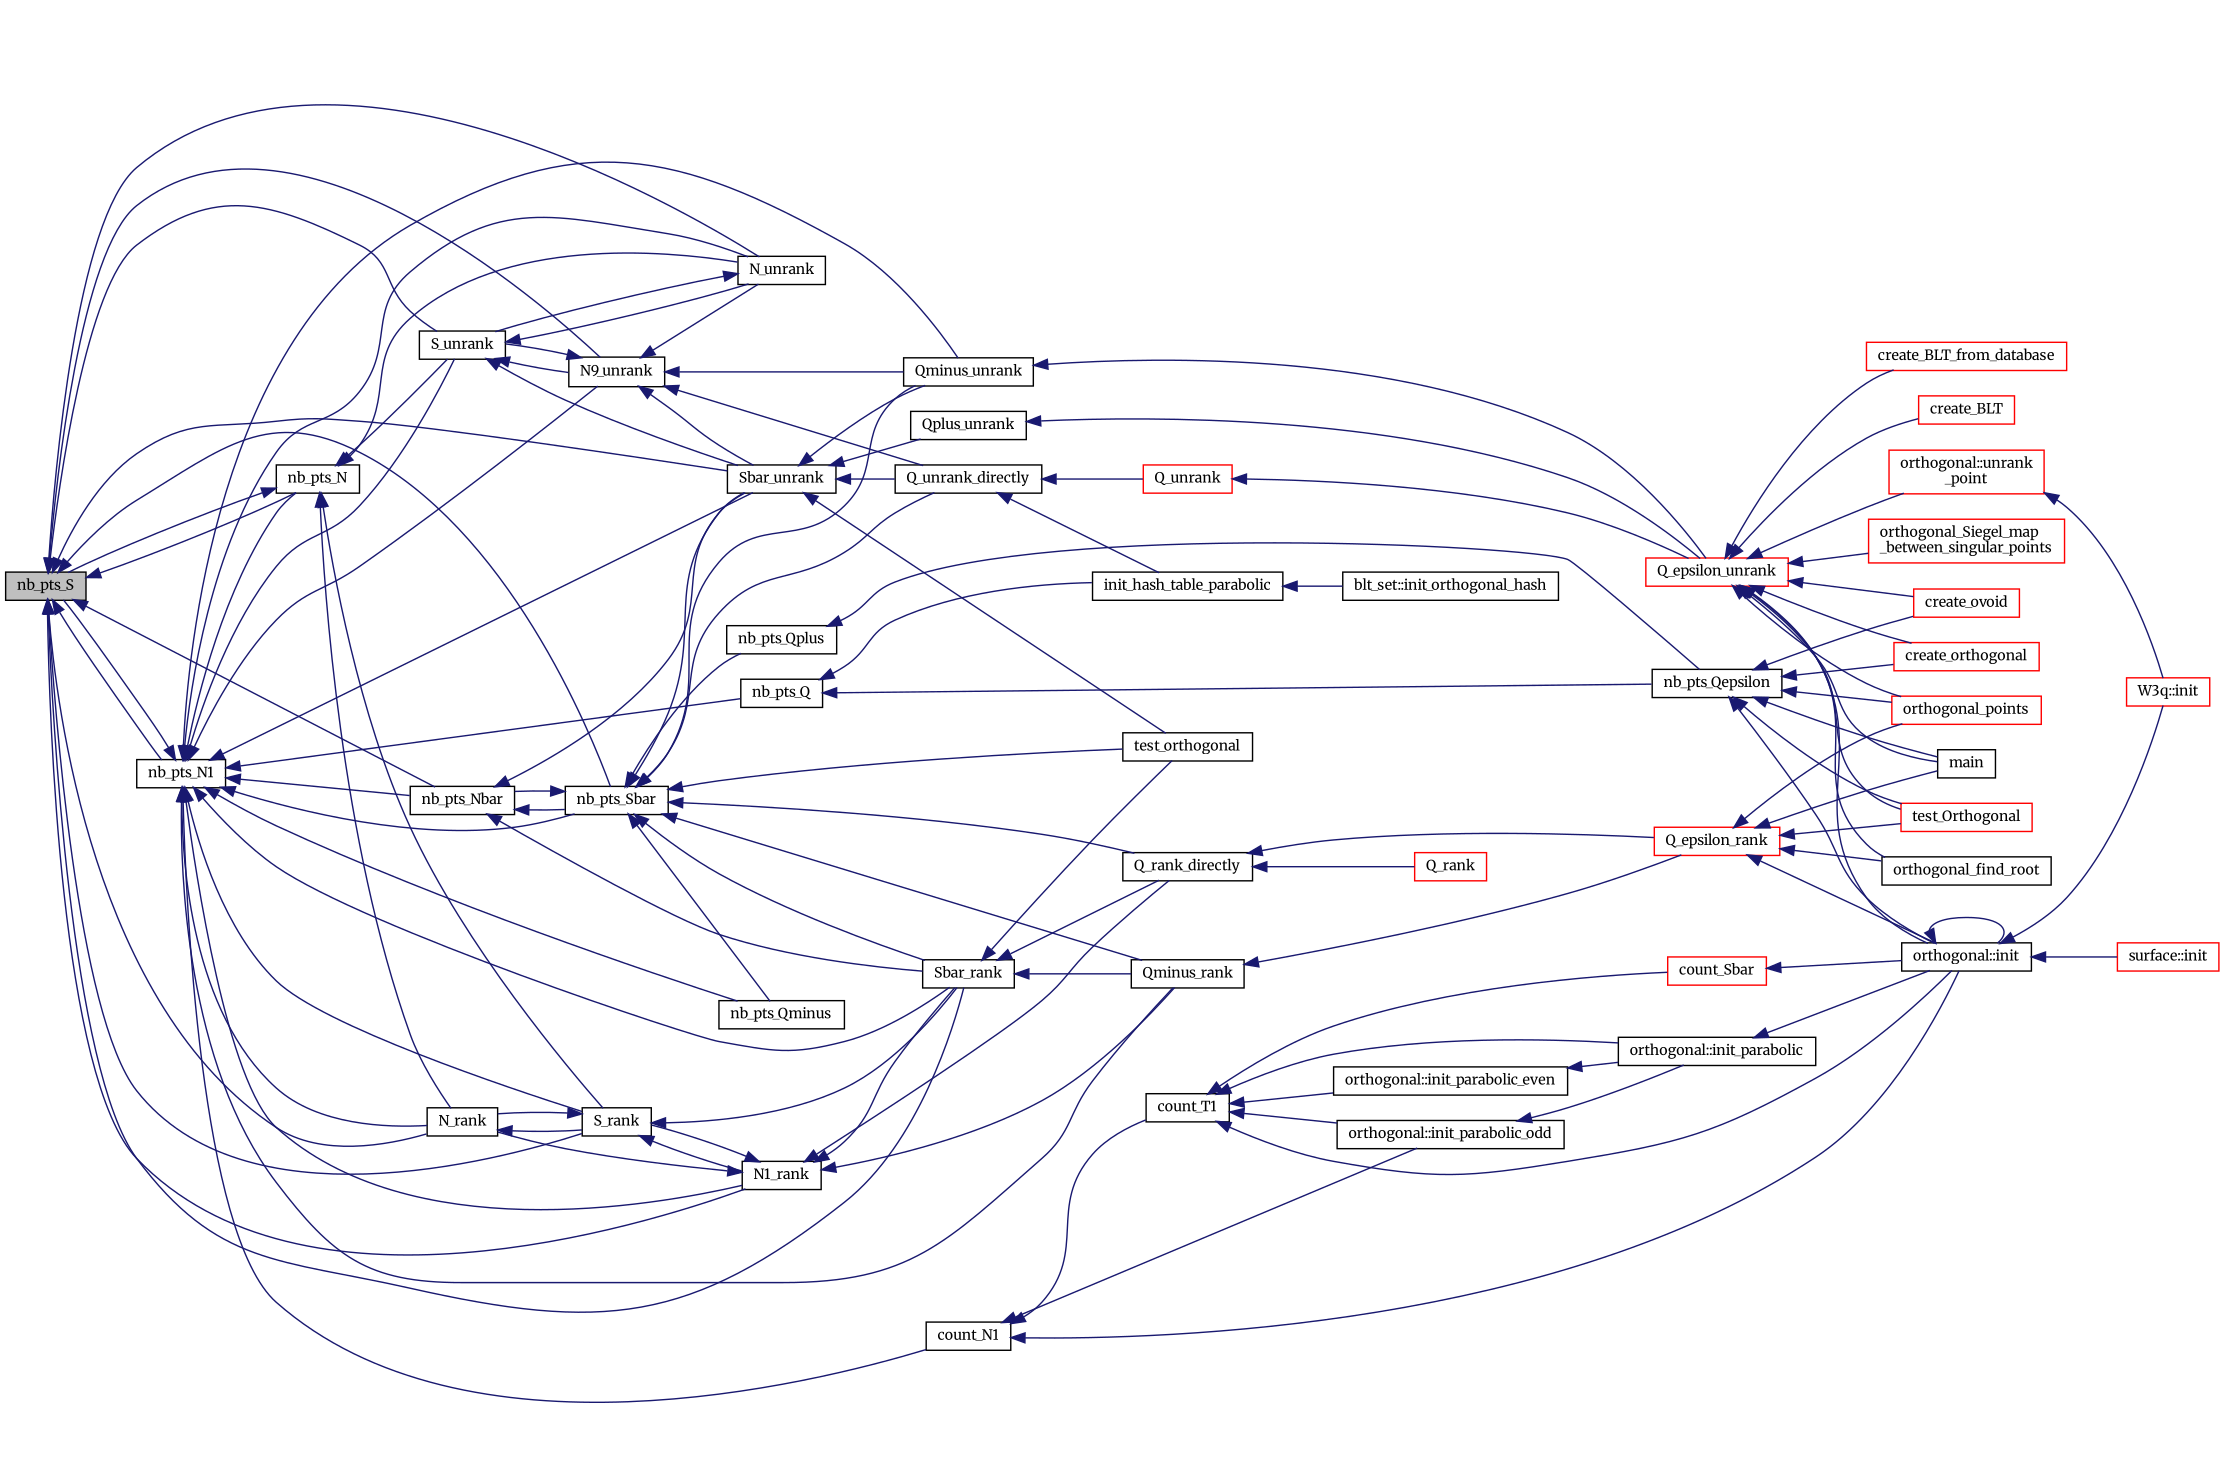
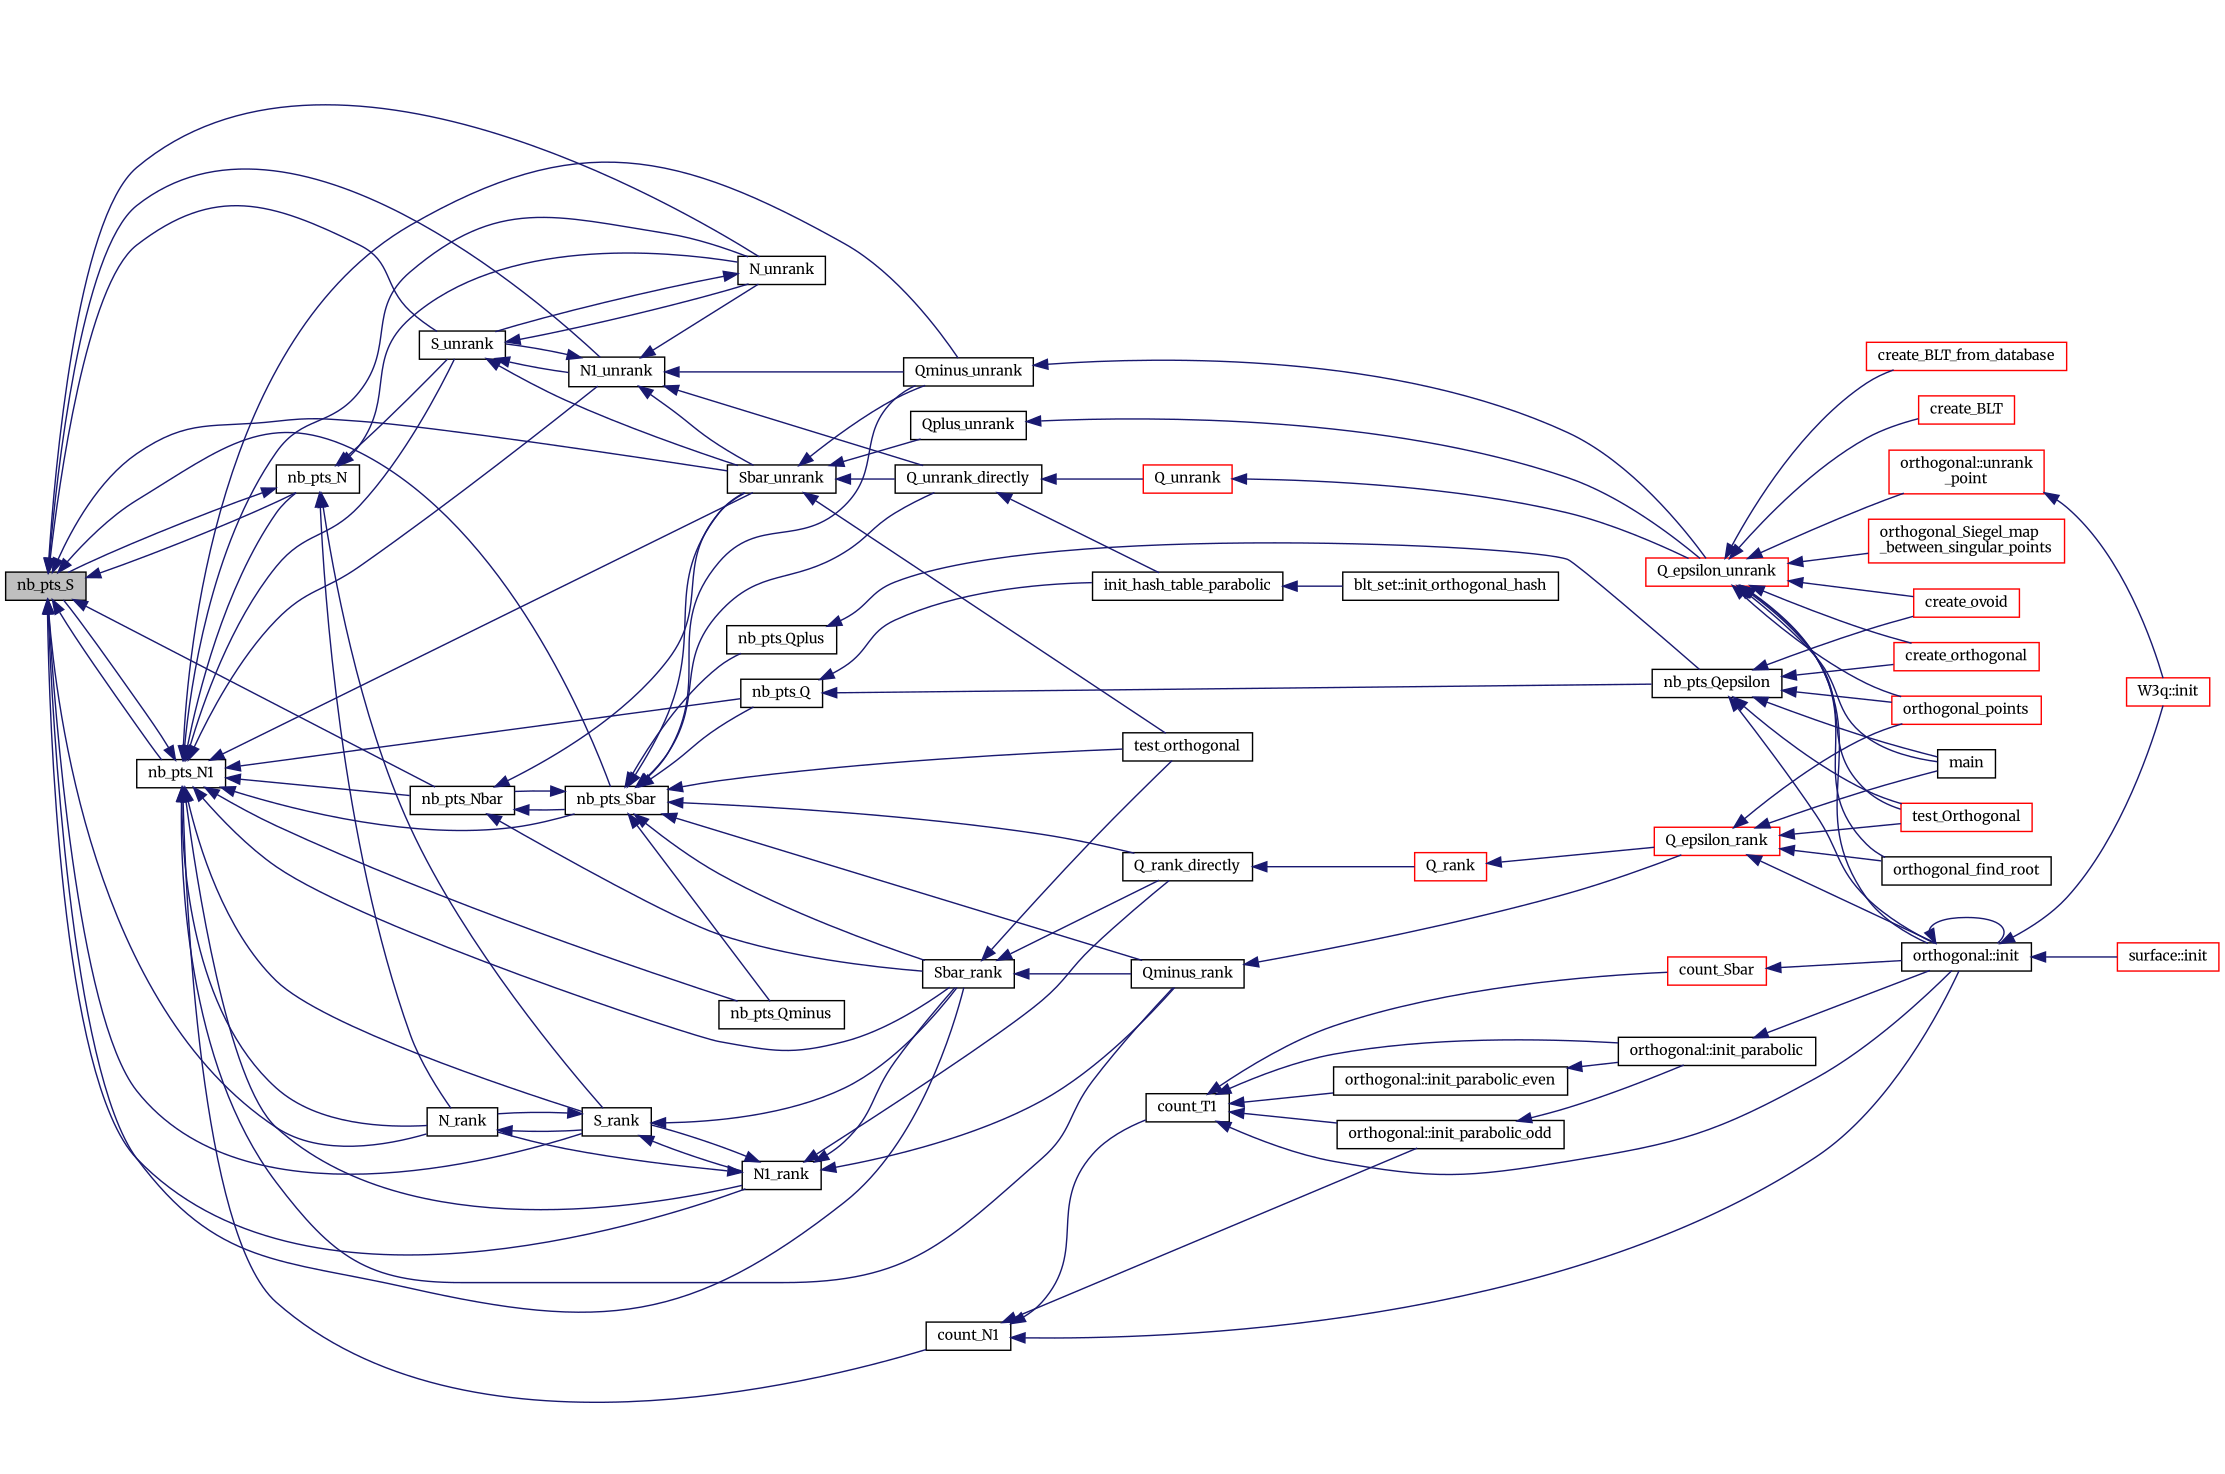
  digraph {
    fontname=Merriweather
    rankdir=LR
    node [color=black fillcolor=white fontname=Merriweather fontsize=10 shape=record style=filled]
    edge [color=midnightblue dir=back fontname=Merriweather fontsize=10 labelfontname=Helvetica labelfontsize=10 style=solid]
    n1 [fillcolor=grey75 fontcolor=black height=0.2 label=nb_pts_S width=0.4]
    n2 [height=0.2 label=nb_pts_N width=0.4]
    n3 [height=0.2 label=nb_pts_Nbar width=0.4]
    n4 [height=0.2 label=nb_pts_Sbar width=0.4]
    n5 [height=0.2 label=Sbar_unrank width=0.4]
    n6 [height=0.2 label=Sbar_rank width=0.4]
    n7 [height=0.2 label=S_unrank width=0.4]
    n8 [height=0.2 label=N_unrank width=0.4]
-   n9 [height=0.2 label=N9_unrank width=0.4]
+   n9 [height=0.2 label=N1_unrank width=0.4]
    n10 [height=0.2 label=S_rank width=0.4]
    n11 [height=0.2 label=N_rank width=0.4]
    n12 [height=0.2 label=N1_rank width=0.4]
    n13 [height=0.2 label=nb_pts_N1 width=0.4]
    n14 [height=0.2 label=nb_pts_Q width=0.4]
    n15 [height=0.2 label=nb_pts_Qplus width=0.4]
    n16 [height=0.2 label=nb_pts_Qminus width=0.4]
    n17 [height=0.2 label=Q_unrank_directly width=0.4]
    n18 [height=0.2 label=Q_rank_directly width=0.4]
    n19 [height=0.2 label=Qminus_unrank width=0.4]
    n20 [height=0.2 label=Qminus_rank width=0.4]
    n21 [height=0.2 label=test_orthogonal width=0.4]
    n22 [height=0.2 label=Qplus_unrank width=0.4]
    n23 [height=0.2 label=count_N1 width=0.4]
    n24 [height=0.2 label=nb_pts_Qepsilon width=0.4]
    n25 [height=0.2 label=init_hash_table_parabolic width=0.4]
    n26 [color=red height=0.2 label=Q_unrank width=0.4]
    n27 [color=red height=0.2 label=Q_rank width=0.4]
    n28 [color=red height=0.2 label=Q_epsilon_unrank width=0.4]
    n29 [color=red height=0.2 label=Q_epsilon_rank width=0.4]
    n30 [height=0.2 label=main width=0.4]
    n31 [height=0.2 label="orthogonal::init" width=0.4]
    n32 [color=red height=0.2 label=create_ovoid width=0.4]
    n33 [color=red height=0.2 label=test_Orthogonal width=0.4]
    n34 [color=red height=0.2 label=orthogonal_points width=0.4]
    n35 [color=red height=0.2 label=create_orthogonal width=0.4]
    n36 [height=0.2 label="blt_set::init_orthogonal_hash" width=0.4]
    n37 [color=red height=0.2 label="surface::init" width=0.4]
    n38 [color=red height=0.2 label="W3q::init" width=0.4]
    n39 [color=red height=0.2 label="orthogonal::unrank\l_point" width=0.4]
    n40 [color=red height=0.2 label="orthogonal_Siegel_map\l_between_singular_points" width=0.4]
    n41 [height=0.2 label=orthogonal_find_root width=0.4]
    n42 [color=red height=0.2 label=create_BLT_from_database width=0.4]
    n43 [color=red height=0.2 label=create_BLT width=0.4]
    n44 [height=0.2 label="orthogonal::init_parabolic_odd" width=0.4]
    n45 [height=0.2 label=count_T1 width=0.4]
    n46 [height=0.2 label="orthogonal::init_parabolic" width=0.4]
    n47 [height=0.2 label="orthogonal::init_parabolic_even" width=0.4]
    n48 [color=red height=0.2 label=count_Sbar width=0.4]
    n1 -> n2
    n1 -> n3
    n1 -> n4
    n1 -> n5
    n1 -> n6
    n1 -> n7
    n1 -> n8
    n1 -> n9
    n1 -> n10
    n1 -> n11
    n1 -> n12
    n1 -> n13
    n2 -> n1
    n2 -> n7
    n2 -> n8
    n2 -> n10
    n2 -> n11
    n3 -> n4
    n3 -> n5
    n3 -> n6
    n4 -> n3
    n4 -> n5
    n4 -> n6
+   n4 -> n14
    n4 -> n15
    n4 -> n16
    n4 -> n17
    n4 -> n18
    n4 -> n19
    n4 -> n20
    n4 -> n21
    n5 -> n17
    n5 -> n19
    n5 -> n21
    n5 -> n22
    n6 -> n18
    n6 -> n20
    n6 -> n21
    n7 -> n5
    n7 -> n8
    n7 -> n9
    n8 -> n7
    n9 -> n5
    n9 -> n7
    n9 -> n8
    n9 -> n17
    n9 -> n19
    n10 -> n6
    n10 -> n11
    n10 -> n12
    n11 -> n10
    n12 -> n6
    n12 -> n10
    n12 -> n11
    n12 -> n18
    n12 -> n20
    n13 -> n1
    n13 -> n2
    n13 -> n3
    n13 -> n4
    n13 -> n5
    n13 -> n6
    n13 -> n7
    n13 -> n8
    n13 -> n9
    n13 -> n10
    n13 -> n11
    n13 -> n12
    n13 -> n14
    n13 -> n16
    n13 -> n19
    n13 -> n20
    n13 -> n23
    n14 -> n24
    n14 -> n25
    n15 -> n24
    n17 -> n25
    n17 -> n26
    n18 -> n27
    n19 -> n28
    n20 -> n29
    n22 -> n28
    n23 -> n31
    n23 -> n44
    n23 -> n45
    n24 -> n30
    n24 -> n31
    n24 -> n32
    n24 -> n33
    n24 -> n34
    n24 -> n35
    n25 -> n36
    n26 -> n28
-   n18 -> n29
+   n27 -> n29
    n28 -> n30
    n28 -> n31
    n28 -> n32
    n28 -> n33
    n28 -> n34
    n28 -> n35
    n28 -> n39
    n28 -> n40
    n28 -> n41
    n28 -> n42
    n28 -> n43
    n29 -> n30
    n29 -> n31
    n29 -> n33
    n29 -> n34
    n29 -> n41
    n31 -> n31
    n31 -> n37
    n31 -> n38
    n39 -> n38
    n44 -> n46
    n45 -> n31
    n45 -> n44
    n45 -> n46
    n45 -> n47
    n45 -> n48
    n46 -> n31
    n47 -> n46
    n48 -> n31
  }
